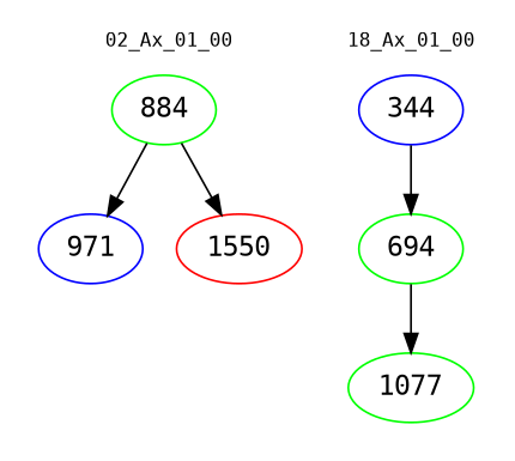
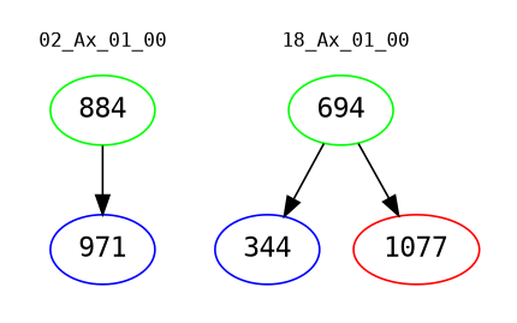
  digraph {
    fontname="DejaVu Sans Mono"
    node [color=green fontname="DejaVu Sans Mono"]
    edge [color=black fontname="DejaVu Sans Mono"]
    n1 [label=884]
    n2 [color=blue label=971]
-   n3 [color=red label=1550]
    n4 [label=694]
    n5 [color=blue label=344]
-   n6 [label=1077]
+   n6 [color=red label=1077]
    subgraph cluster_1 {
      color=white
      fontsize=10
      label="02_Ax_01_00"
      n1
      n2
-     n3
    }
    subgraph cluster_2 {
      color=white
      fontsize=10
      label="18_Ax_01_00"
      n4
      n5
      n6
    }
    n1 -> n2
-   n1 -> n3
-   n5 -> n4
+   n4 -> n5
    n4 -> n6
  }
